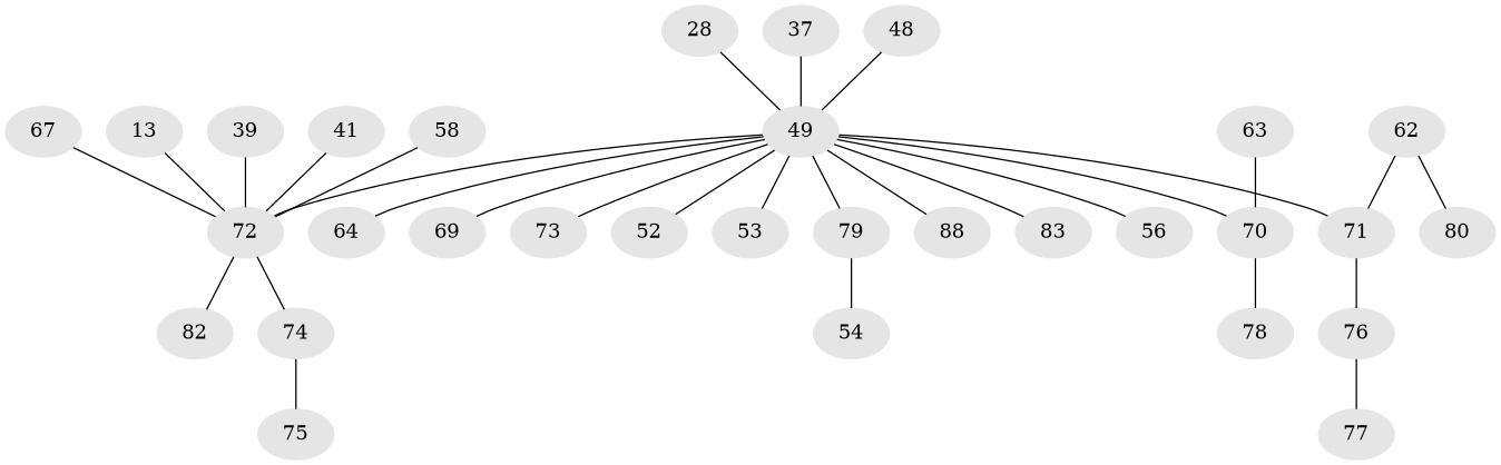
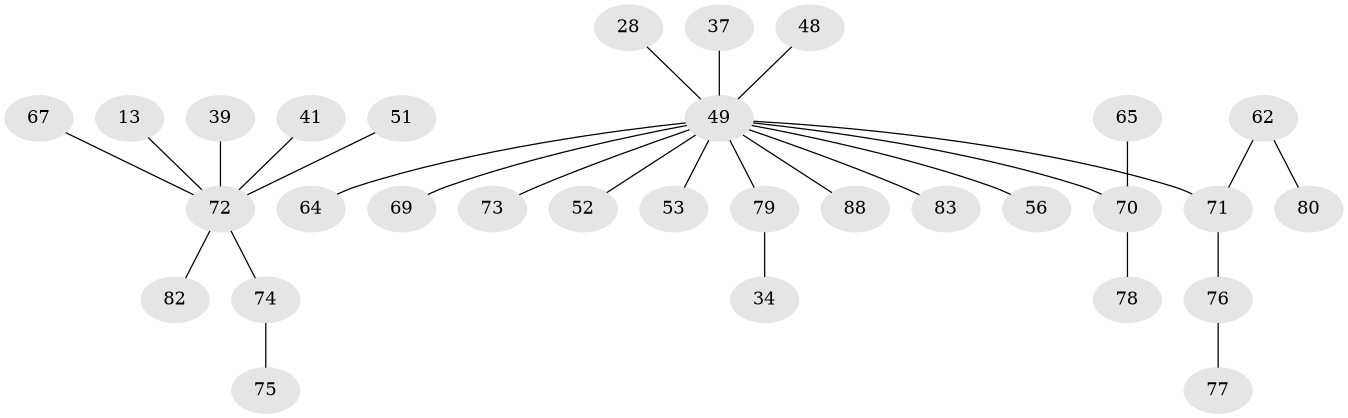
  graph {
    node [color=gray90 style=filled]
    72 [super="+42+32"]
    74 [super="+66"]
    82
    13
    49 [super="+16+15+21+44+24+45+40"]
    52
    53
    56
    64 [super="+50"]
    69
    70 [super="+25+60"]
    71 [super="+18+33+46"]
    73 [super="+47"]
    79
    n15 [label=88]
    83
    28
    37
    39
    n20 [label=41]
    48 [super="+36"]
    78
    76 [super="+65"]
-   54
-   51 [super="+19" label=58]
+   54 [label=34]
+   51 [super="+19"]
    62
    80
-   63
+   63 [label=65]
    67 [super="+38"]
    77
    75
    72 -- 74
    72 -- 82
    74 -- 75
    13 -- 72
-   49 -- 72 [weight=3]
    49 -- 52
    49 -- 53
    49 -- 56
    49 -- 64
    49 -- 69
    49 -- 70
    49 -- 71 [weight=3]
    49 -- 73
    49 -- 79
    49 -- n15
    49 -- 83
    70 -- 78
    71 -- 76
    79 -- 54
    28 -- 49
    37 -- 49
    39 -- 72
    n20 -- 72
    48 -- 49
    76 -- 77
    51 -- 72
    62 -- 71
    62 -- 80
    63 -- 70
    67 -- 72
  }
